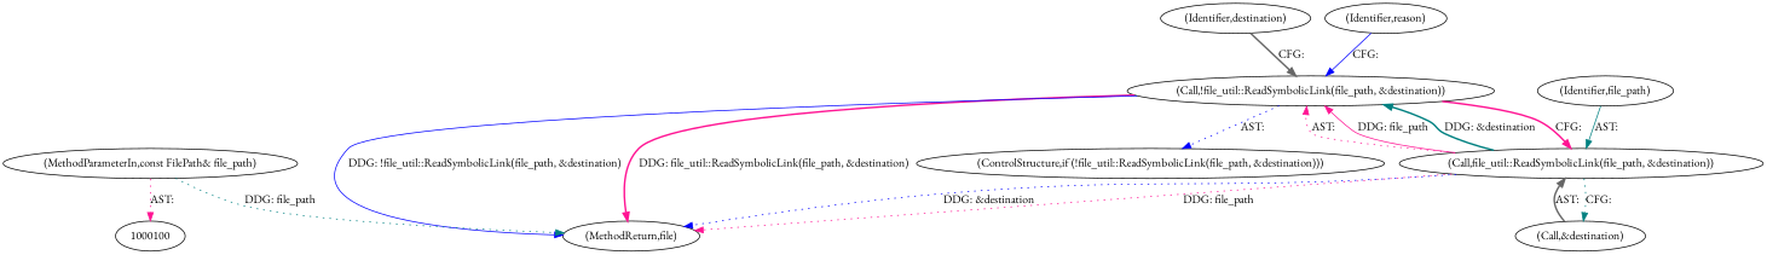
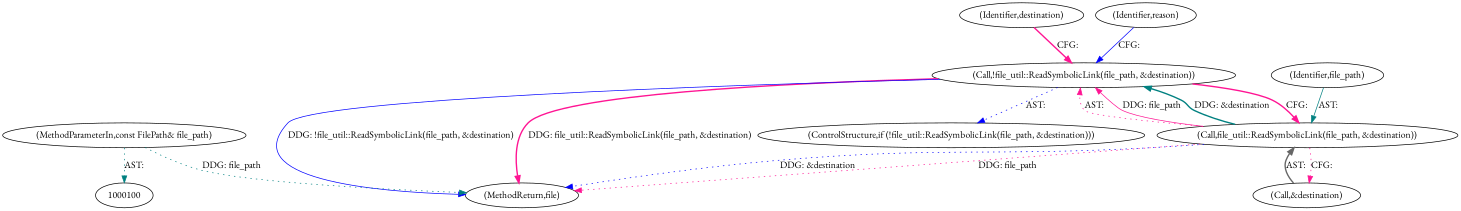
  digraph {
    fontname="EB Garamond"
    node [fontname="EB Garamond"]
    edge [color=deeppink fontname="EB Garamond" style=dotted]
    n1 [label="(Call,!file_util::ReadSymbolicLink(file_path, &destination))"]
    n2 [label="(Call,file_util::ReadSymbolicLink(file_path, &destination))"]
    n3 [label="(ControlStructure,if (!file_util::ReadSymbolicLink(file_path, &destination)))"]
    n4 [label="(MethodReturn,file)"]
    n5 [label="(Call,&destination)"]
    n6 [label="(MethodParameterIn,const FilePath& file_path)"]
    1000100
    n8 [label="(Identifier,destination)"]
    n9 [label="(Identifier,file_path)"]
    n10 [label="(Identifier,reason)"]
    n1 -> n2 [label="CFG: " style=bold]
    n1 -> n3 [color=blue label="AST: "]
    n1 -> n4 [label="DDG: file_util::ReadSymbolicLink(file_path, &destination)" style=bold]
    n1 -> n4 [color=blue label="DDG: !file_util::ReadSymbolicLink(file_path, &destination)" style=solid]
    n2 -> n1 [label="AST: "]
    n2 -> n1 [label="DDG: file_path" style=solid]
    n2 -> n1 [color=teal label="DDG: &destination" style=bold]
    n2 -> n4 [label="DDG: file_path"]
    n2 -> n4 [color=blue label="DDG: &destination"]
-   n2 -> n5 [color=teal label="CFG: "]
+   n2 -> n5 [label="CFG: "]
    n5 -> n2 [color=gray40 label="AST: " style=bold]
    n6 -> n4 [color=teal label="DDG: file_path"]
-   n6 -> 1000100 [label="AST: "]
-   n8 -> n1 [color=gray40 label="CFG: " style=bold]
+   n6 -> 1000100 [color=teal label="AST: "]
+   n8 -> n1 [label="CFG: " style=bold]
    n9 -> n2 [color=teal label="AST: " style=solid]
    n10 -> n1 [color=blue label="CFG: " style=solid]
  }
